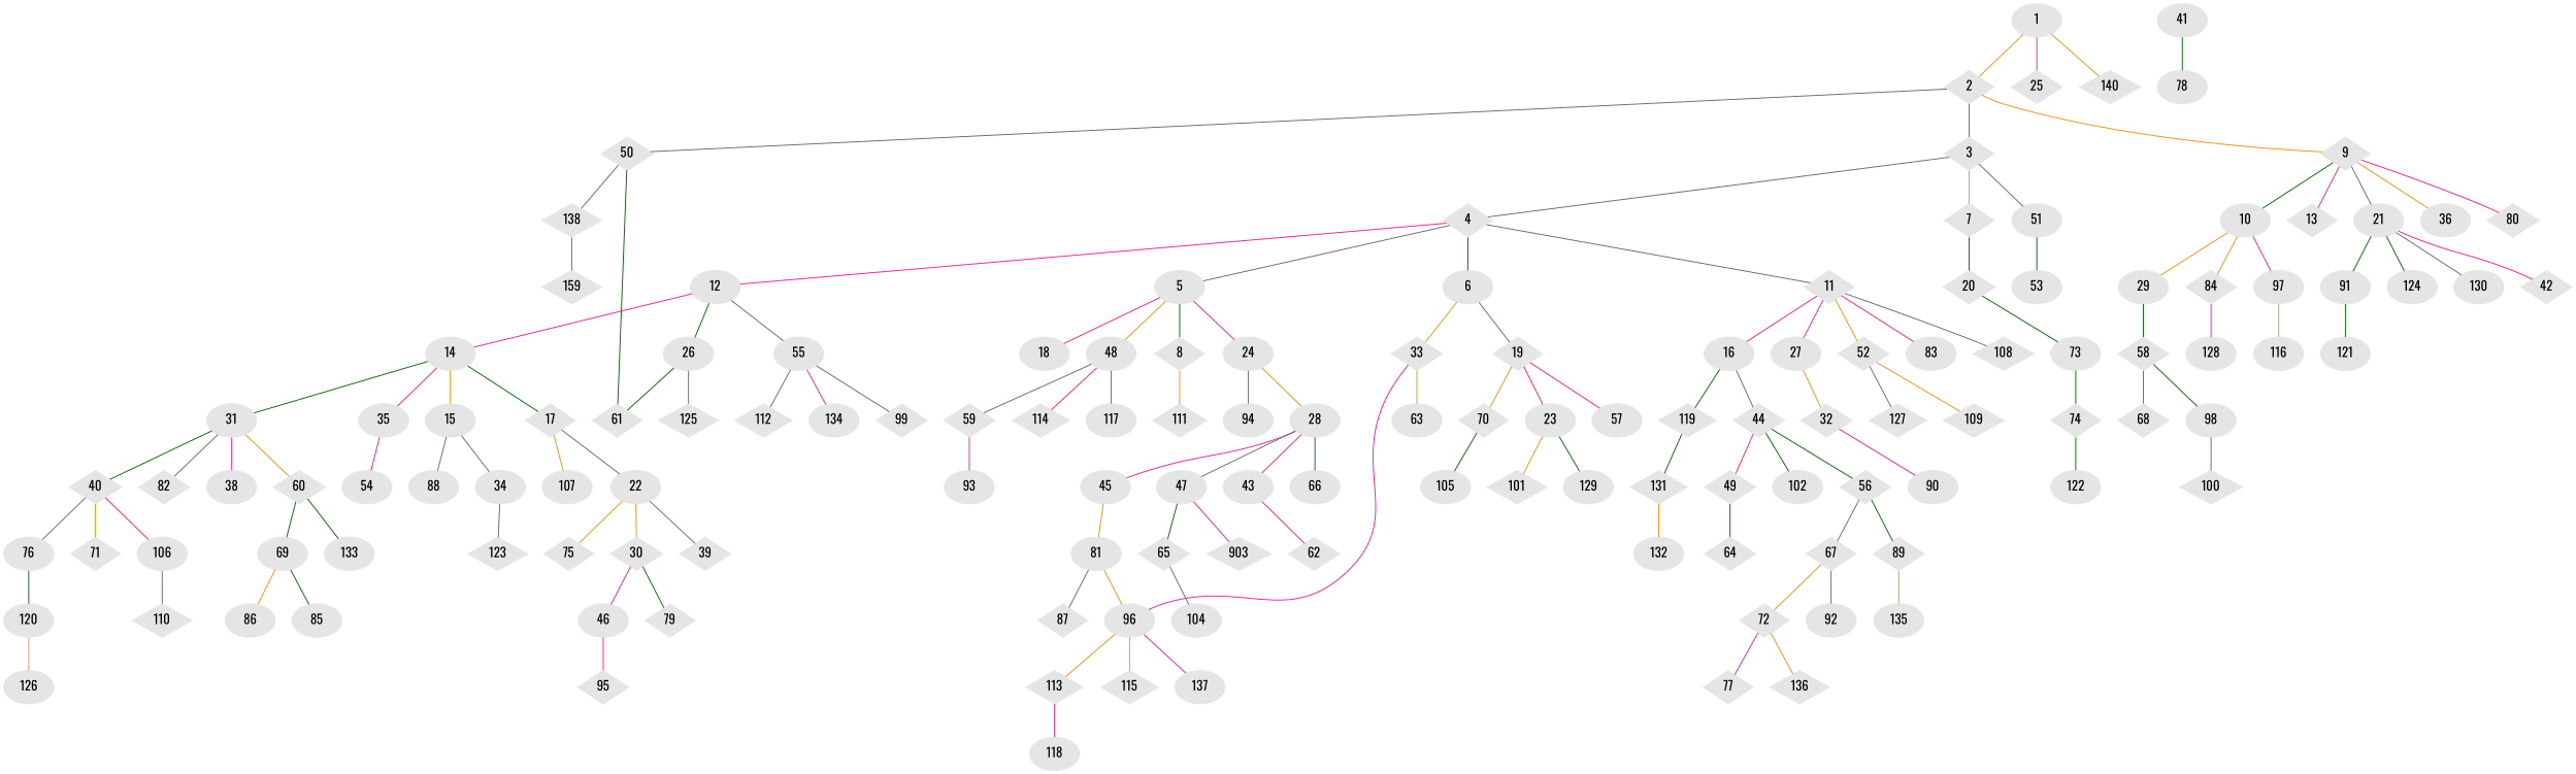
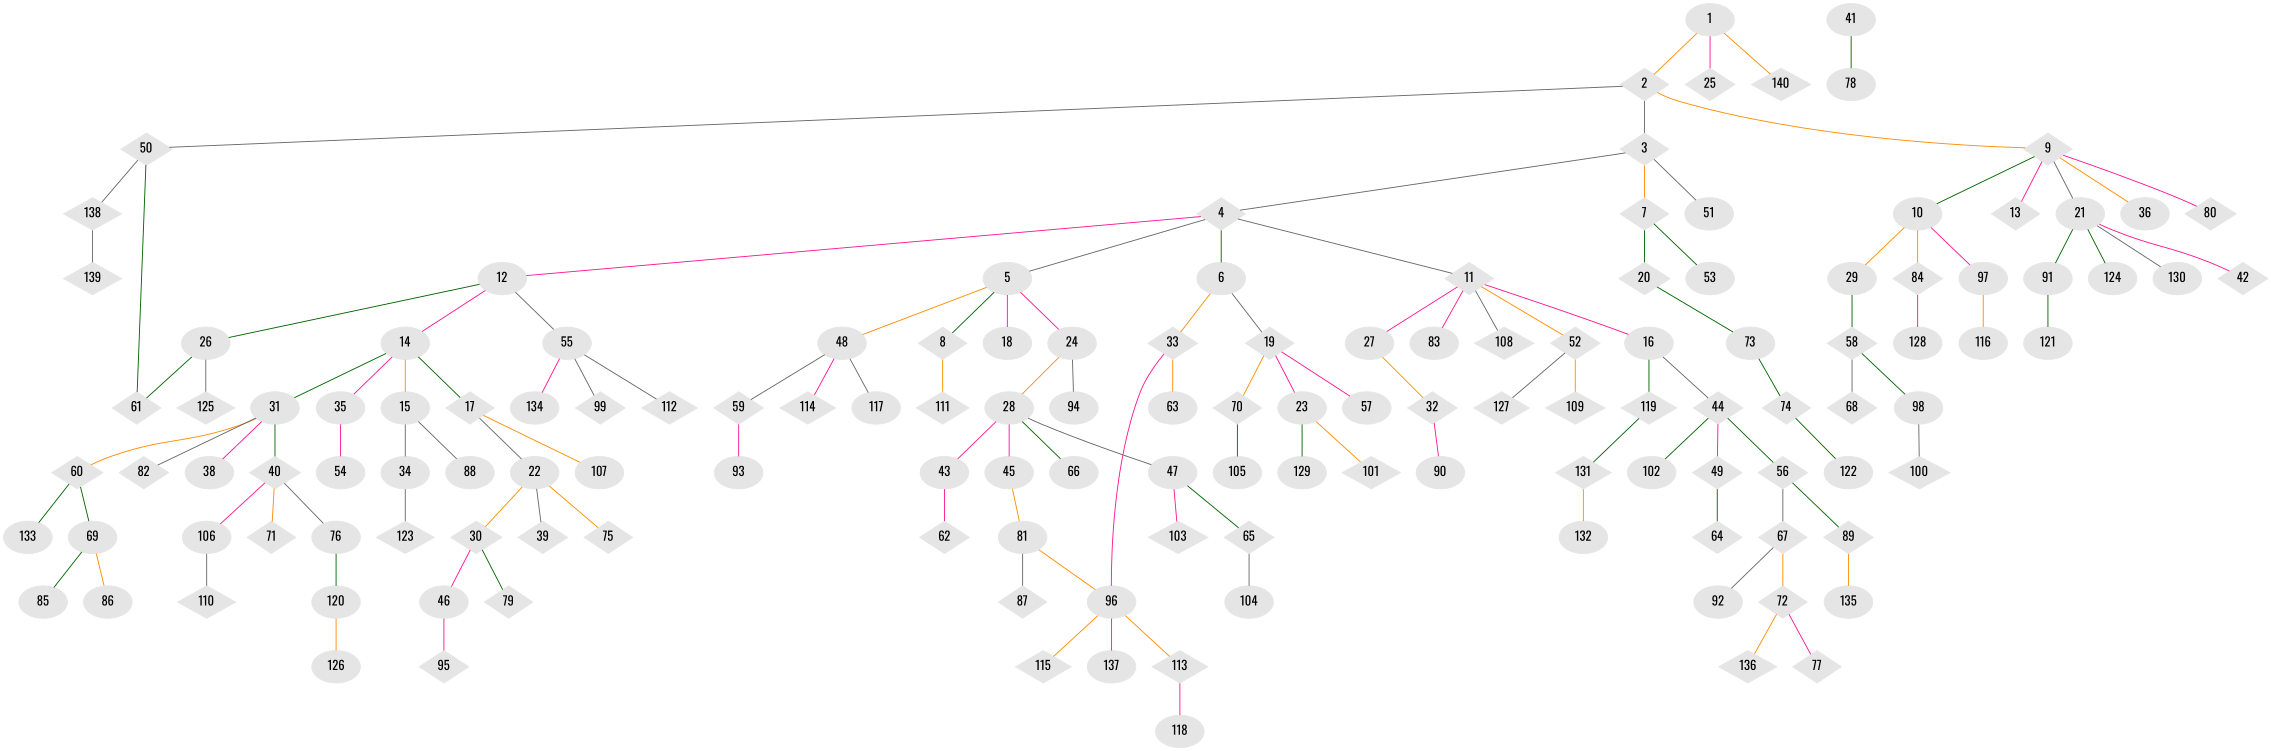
  graph {
    fontname=Oswald
    node [color=gray90 fontname=Oswald shape=ellipse style=filled]
    edge [color=gray40 fontname=Oswald]
    2 [shape=diamond]
    1
    25 [shape=diamond]
    140 [shape=diamond]
    3 [shape=diamond]
    9 [shape=diamond]
    50 [shape=diamond]
    4 [shape=diamond]
    7 [shape=diamond]
    51
    10
    13 [shape=diamond]
    21
    36
    80 [shape=diamond]
    61 [shape=diamond]
    138 [shape=diamond]
    5
    6
    11 [shape=diamond]
    12
    20 [shape=diamond]
    53
    8 [shape=diamond]
    18
    24
    48
    19 [shape=diamond]
    33 [shape=diamond]
    16
    27
    52 [shape=diamond]
    83
    108 [shape=diamond]
    14
    26
    55
    111 [shape=diamond]
    28
    94
    59 [shape=diamond]
    114 [shape=diamond]
    117
    23
    57
    70 [shape=diamond]
    63
    96
    73
    29
    84 [shape=diamond]
    97
    42 [shape=diamond]
    91
    124
    130
    58 [shape=diamond]
    128
    116
    44 [shape=diamond]
    119 [shape=diamond]
    32 [shape=diamond]
    109 [shape=diamond]
    127 [shape=diamond]
    15
    17 [shape=diamond]
    31
    35
    125 [shape=diamond]
    99 [shape=diamond]
    112 [shape=diamond]
    134
    34
    88
    22
    107
    38
    40 [shape=diamond]
    60 [shape=diamond]
    82 [shape=diamond]
    54
    123 [shape=diamond]
    49 [shape=diamond]
    56 [shape=diamond]
    102
    131 [shape=diamond]
    30 [shape=diamond]
    39 [shape=diamond]
    75 [shape=diamond]
    101 [shape=diamond]
    129
    105
    74 [shape=diamond]
    121
    46
    79 [shape=diamond]
    43
    45
    47
    66
    90
    62 [shape=diamond]
    81
    65 [shape=diamond]
-   103 [shape=diamond label=903]
+   103 [shape=diamond]
    68 [shape=diamond]
    98
    95 [shape=diamond]
    71 [shape=diamond]
    76
    106
    69
    133
    113 [shape=diamond]
    115 [shape=diamond]
    137
    41
    78
    120
    110 [shape=diamond]
    64 [shape=diamond]
    67 [shape=diamond]
    89 [shape=diamond]
    87 [shape=diamond]
    104
    93
-   139 [shape=diamond label=159]
+   139 [shape=diamond]
    72 [shape=diamond]
    92
    135
    100 [shape=diamond]
    85
    86
    77 [shape=diamond]
    136 [shape=diamond]
    122
    126
    118
    132
    2 -- 3
    2 -- 9 [color=darkorange]
    2 -- 50
    1 -- 2 [color=darkorange]
    1 -- 25 [color=deeppink]
    1 -- 140 [color=darkorange]
    3 -- 4
    3 -- 7 [color=darkorange]
    3 -- 51
    9 -- 10 [color=darkgreen]
    9 -- 13 [color=deeppink]
    9 -- 21
    9 -- 36 [color=darkorange]
    9 -- 80 [color=deeppink]
    50 -- 61 [color=darkgreen]
    50 -- 138
    4 -- 5
    4 -- 6 [color=darkgreen]
    4 -- 11
    4 -- 12 [color=deeppink]
    7 -- 20 [color=darkgreen]
-   51 -- 53 [color=darkgreen]
+   7 -- 53 [color=darkgreen]
    10 -- 29 [color=darkorange]
    10 -- 84 [color=darkorange]
    10 -- 97 [color=deeppink]
    21 -- 42 [color=deeppink]
    21 -- 91 [color=darkgreen]
    21 -- 124 [color=darkgreen]
    21 -- 130
    138 -- 139
    5 -- 8 [color=darkgreen]
    5 -- 18 [color=deeppink]
    5 -- 24 [color=deeppink]
    5 -- 48 [color=darkorange]
    6 -- 19
    6 -- 33 [color=darkorange]
    11 -- 16 [color=deeppink]
    11 -- 27 [color=deeppink]
    11 -- 52 [color=darkorange]
    11 -- 83 [color=deeppink]
    11 -- 108
    12 -- 14 [color=deeppink]
    12 -- 26 [color=darkgreen]
    12 -- 55
    20 -- 73 [color=darkgreen]
    8 -- 111 [color=darkorange]
    24 -- 28 [color=darkorange]
    24 -- 94
    48 -- 59
    48 -- 114 [color=deeppink]
    48 -- 117
    19 -- 23 [color=deeppink]
    19 -- 57 [color=deeppink]
    19 -- 70 [color=darkorange]
    33 -- 63 [color=darkorange]
    33 -- 96 [color=deeppink]
    16 -- 44
    16 -- 119 [color=darkgreen]
    27 -- 32 [color=darkorange]
    52 -- 109 [color=darkorange]
    52 -- 127
    14 -- 15 [color=darkorange]
    14 -- 17 [color=darkgreen]
    14 -- 31 [color=darkgreen]
    14 -- 35 [color=deeppink]
    26 -- 61 [color=darkgreen]
    26 -- 125
    55 -- 99
    55 -- 112
    55 -- 134 [color=deeppink]
    28 -- 43 [color=deeppink]
    28 -- 45 [color=deeppink]
    28 -- 47
    28 -- 66 [color=darkgreen]
    59 -- 93 [color=deeppink]
    23 -- 101 [color=darkorange]
    23 -- 129 [color=darkgreen]
    70 -- 105 [color=darkgreen]
    96 -- 113 [color=darkorange]
    96 -- 115 [color=darkorange]
    96 -- 137 [color=deeppink]
    73 -- 74 [color=darkgreen]
    29 -- 58 [color=darkgreen]
    84 -- 128 [color=deeppink]
    97 -- 116 [color=darkorange]
    91 -- 121 [color=darkgreen]
    58 -- 68
    58 -- 98 [color=darkgreen]
    44 -- 49 [color=deeppink]
    44 -- 56 [color=darkgreen]
    44 -- 102 [color=darkgreen]
    119 -- 131 [color=darkgreen]
    32 -- 90 [color=deeppink]
    15 -- 34
    15 -- 88
    17 -- 22
    17 -- 107 [color=darkorange]
    31 -- 38 [color=deeppink]
    31 -- 40 [color=darkgreen]
    31 -- 60 [color=darkorange]
    31 -- 82
    35 -- 54 [color=deeppink]
    34 -- 123
    22 -- 30 [color=darkorange]
    22 -- 39
    22 -- 75 [color=darkorange]
    40 -- 71 [color=darkorange]
    40 -- 76
    40 -- 106 [color=deeppink]
    60 -- 69 [color=darkgreen]
    60 -- 133 [color=darkgreen]
    49 -- 64 [color=darkgreen]
    56 -- 67
    56 -- 89 [color=darkgreen]
    131 -- 132 [color=darkorange]
    30 -- 46 [color=deeppink]
    30 -- 79 [color=darkgreen]
    74 -- 122 [color=darkgreen]
    46 -- 95 [color=deeppink]
    43 -- 62 [color=deeppink]
    45 -- 81 [color=darkorange]
    47 -- 65 [color=darkgreen]
    47 -- 103 [color=deeppink]
    81 -- 96 [color=darkorange]
    81 -- 87
    65 -- 104
    98 -- 100
    76 -- 120 [color=darkgreen]
    106 -- 110
    69 -- 85 [color=darkgreen]
    69 -- 86 [color=darkorange]
    113 -- 118 [color=deeppink]
    41 -- 78 [color=darkgreen]
    120 -- 126 [color=darkorange]
    67 -- 72 [color=darkorange]
    67 -- 92
    89 -- 135 [color=darkorange]
    72 -- 77 [color=deeppink]
    72 -- 136 [color=darkorange]
  }
